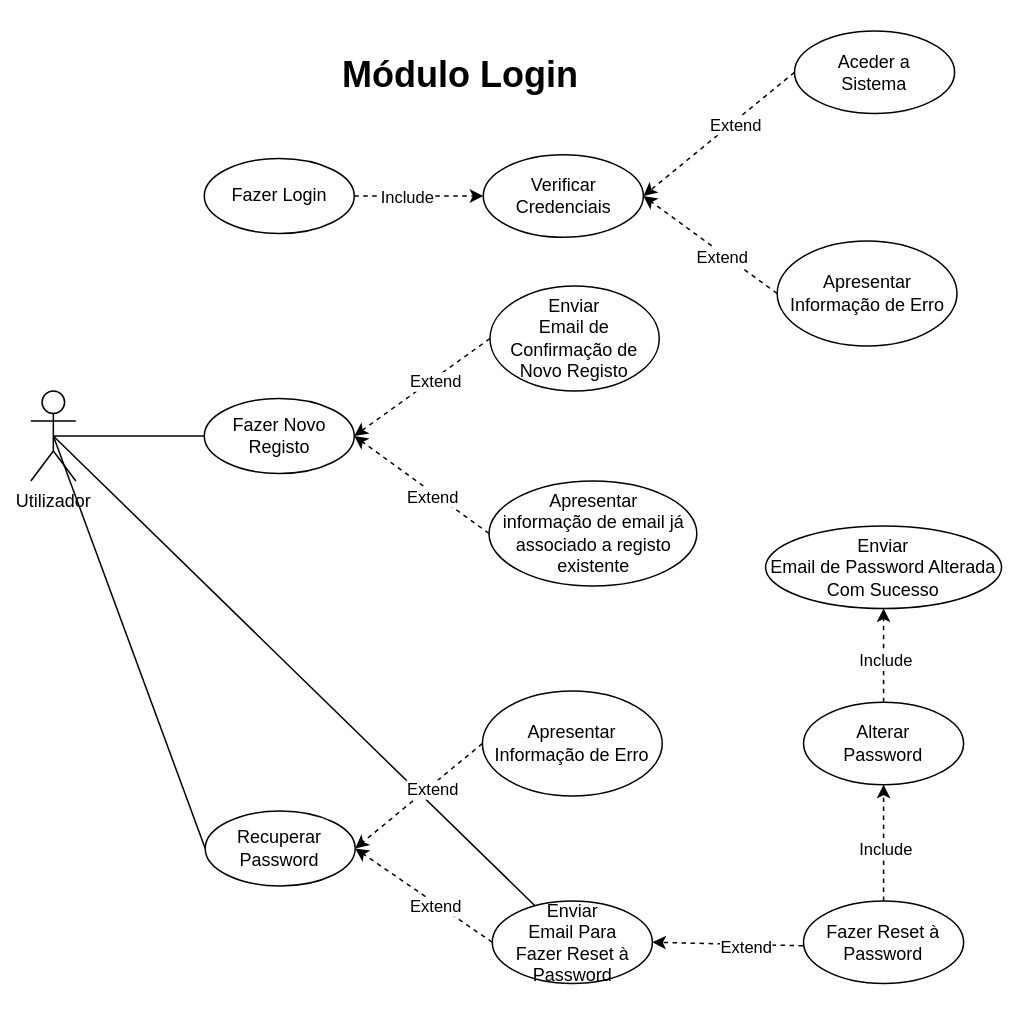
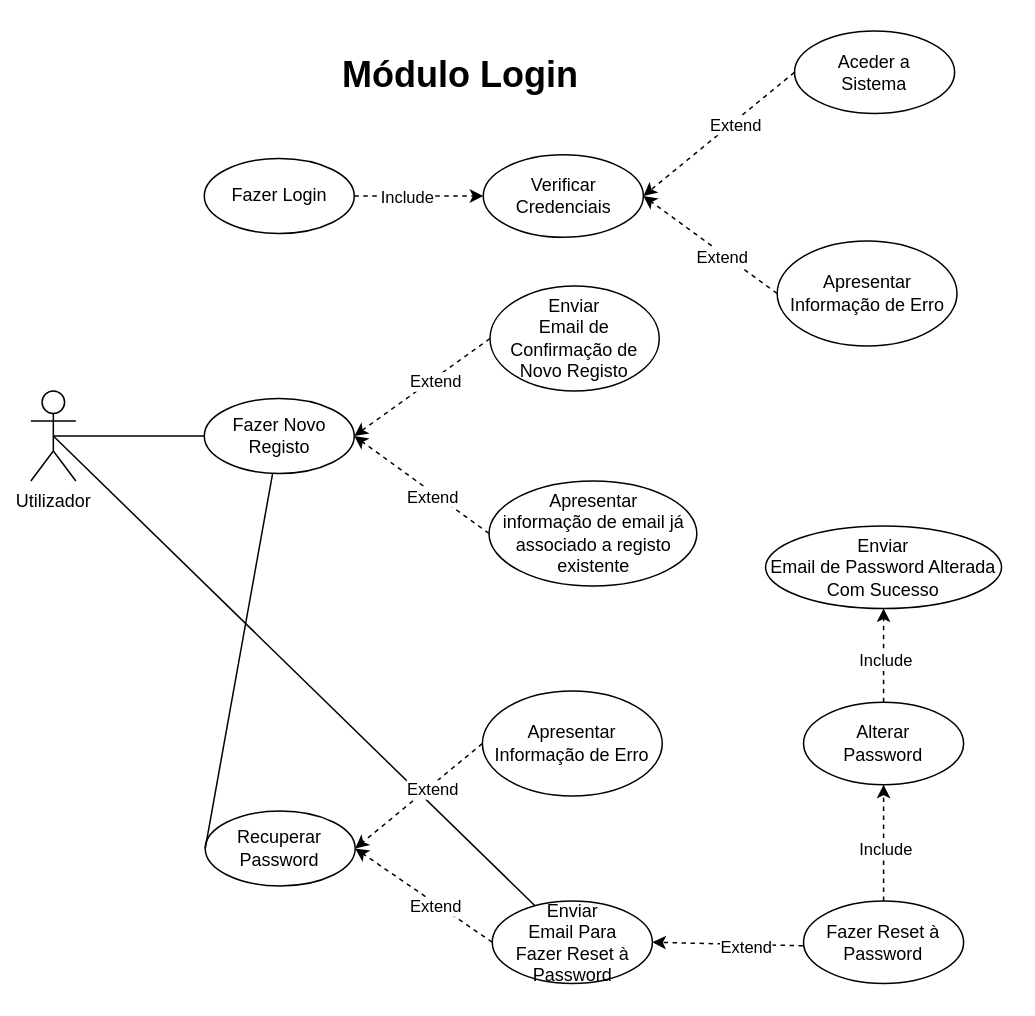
  <mxCell id="0" />
  <mxCell id="1" parent="0" />
  <mxCell id="2" value="&lt;h1&gt;Módulo Login&lt;/h1&gt;" style="text;html=1;strokeColor=none;fillColor=none;spacing=5;spacingTop=-20;whiteSpace=wrap;overflow=hidden;rounded=0;" parent="1" vertex="1"><mxGeometry x="222.75" y="30" width="176.5" height="40" as="geometry" /></mxCell>
  <mxCell id="3" value="Utilizador" style="shape=umlActor;verticalLabelPosition=bottom;verticalAlign=top;html=1;outlineConnect=0;" parent="1" vertex="1"><mxGeometry x="20.06" y="260" width="30" height="60" as="geometry" /></mxCell>
  <mxCell id="4" value="Fazer Login" style="ellipse;whiteSpace=wrap;html=1;" parent="1" vertex="1"><mxGeometry x="135.69" y="105" width="100" height="50" as="geometry" /></mxCell>
  <mxCell id="5" value="" style="endArrow=none;html=1;rounded=0;exitX=0.5;exitY=0.5;exitDx=0;exitDy=0;exitPerimeter=0;" parent="1" source="3" target="19" edge="1"><mxGeometry width="50" height="50" relative="1" as="geometry"><mxPoint x="104.06" y="200" as="sourcePoint" /><mxPoint x="154.06" y="150" as="targetPoint" /></mxGeometry></mxCell>
  <mxCell id="6" value="Verificar &lt;br&gt;Credenciais" style="ellipse;whiteSpace=wrap;html=1;" parent="1" vertex="1"><mxGeometry x="321.67" y="102.5" width="106.75" height="55" as="geometry" /></mxCell>
  <mxCell id="7" value="" style="endArrow=classic;html=1;rounded=0;exitX=1;exitY=0.5;exitDx=0;exitDy=0;dashed=1;entryX=0;entryY=0.5;entryDx=0;entryDy=0;" parent="1" source="4" target="6" edge="1"><mxGeometry width="50" height="50" relative="1" as="geometry"><mxPoint x="284.06" y="240" as="sourcePoint" /><mxPoint x="361.69" y="240" as="targetPoint" /></mxGeometry></mxCell>
  <mxCell id="8" value="Include" style="edgeLabel;html=1;align=center;verticalAlign=middle;resizable=0;points=[];" parent="7" vertex="1" connectable="0"><mxGeometry x="-0.153" y="-2" relative="1" as="geometry"><mxPoint x="-1" y="-2" as="offset" /></mxGeometry></mxCell>
  <mxCell id="9" value="Aceder a &lt;br&gt;Sistema" style="ellipse;whiteSpace=wrap;html=1;" parent="1" vertex="1"><mxGeometry x="529.18" y="20" width="106.75" height="55" as="geometry" /></mxCell>
  <mxCell id="10" value="" style="endArrow=classic;html=1;rounded=0;entryX=1;entryY=0.5;entryDx=0;entryDy=0;dashed=1;exitX=0;exitY=0.5;exitDx=0;exitDy=0;" parent="1" source="9" target="6" edge="1"><mxGeometry width="50" height="50" relative="1" as="geometry"><mxPoint x="414.06" y="270" as="sourcePoint" /><mxPoint x="310.81" y="240" as="targetPoint" /></mxGeometry></mxCell>
  <mxCell id="11" value="Extend" style="edgeLabel;html=1;align=center;verticalAlign=middle;resizable=0;points=[];" parent="10" vertex="1" connectable="0"><mxGeometry x="-0.182" y="2" relative="1" as="geometry"><mxPoint as="offset" /></mxGeometry></mxCell>
  <mxCell id="12" value="Apresentar&lt;br&gt;Informação de Erro" style="ellipse;whiteSpace=wrap;html=1;" parent="1" vertex="1"><mxGeometry x="517.62" y="160" width="119.88" height="70" as="geometry" /></mxCell>
  <mxCell id="13" value="" style="endArrow=classic;html=1;rounded=0;entryX=1;entryY=0.5;entryDx=0;entryDy=0;dashed=1;exitX=0;exitY=0.5;exitDx=0;exitDy=0;" parent="1" source="12" target="6" edge="1"><mxGeometry width="50" height="50" relative="1" as="geometry"><mxPoint x="539.18" y="57.5" as="sourcePoint" /><mxPoint x="438.42" y="140" as="targetPoint" /></mxGeometry></mxCell>
  <mxCell id="14" value="Extend" style="edgeLabel;html=1;align=center;verticalAlign=middle;resizable=0;points=[];" parent="13" vertex="1" connectable="0"><mxGeometry x="-0.182" y="2" relative="1" as="geometry"><mxPoint as="offset" /></mxGeometry></mxCell>
  <mxCell id="15" value="Fazer Novo&lt;br&gt;Registo" style="ellipse;whiteSpace=wrap;html=1;" parent="1" vertex="1"><mxGeometry x="135.69" y="265" width="100" height="50" as="geometry" /></mxCell>
  <mxCell id="16" value="" style="endArrow=none;html=1;rounded=0;entryX=0.5;entryY=0.5;entryDx=0;entryDy=0;entryPerimeter=0;exitX=0;exitY=0.5;exitDx=0;exitDy=0;" parent="1" source="15" target="3" edge="1"><mxGeometry width="50" height="50" relative="1" as="geometry"><mxPoint x="94.06" y="290" as="sourcePoint" /><mxPoint x="144.06" y="240" as="targetPoint" /></mxGeometry></mxCell>
  <mxCell id="17" value="Recuperar&lt;br&gt;Password" style="ellipse;whiteSpace=wrap;html=1;" parent="1" vertex="1"><mxGeometry x="136.31" y="540" width="100" height="50" as="geometry" /></mxCell>
- <mxCell id="18" value="" style="endArrow=none;html=1;rounded=0;entryX=0.5;entryY=0.5;entryDx=0;entryDy=0;entryPerimeter=0;exitX=0;exitY=0.5;exitDx=0;exitDy=0;" parent="1" source="17" target="3" edge="1"><mxGeometry width="50" height="50" relative="1" as="geometry"><mxPoint x="89.06" y="415" as="sourcePoint" /><mxPoint x="22.06" y="355" as="targetPoint" /></mxGeometry></mxCell>
+ <mxCell id="18" value="" style="endArrow=none;html=1;rounded=0;exitX=0;exitY=0.5;exitDx=0;exitDy=0;" parent="1" source="17" target="15" edge="1"><mxGeometry width="50" height="50" relative="1" as="geometry"><mxPoint x="89.06" y="415" as="sourcePoint" /><mxPoint x="22.06" y="355" as="targetPoint" /></mxGeometry></mxCell>
  <mxCell id="19" value="Enviar&lt;br&gt;Email Para&lt;br&gt;Fazer Reset à&lt;br&gt;Password" style="ellipse;whiteSpace=wrap;html=1;" parent="1" vertex="1"><mxGeometry x="327.68" y="600" width="106.75" height="55" as="geometry" /></mxCell>
  <mxCell id="20" value="" style="endArrow=classic;html=1;rounded=0;dashed=1;exitX=0;exitY=0.5;exitDx=0;exitDy=0;entryX=1;entryY=0.5;entryDx=0;entryDy=0;" parent="1" source="19" target="17" edge="1"><mxGeometry width="50" height="50" relative="1" as="geometry"><mxPoint x="208.7" y="710" as="sourcePoint" /><mxPoint x="234.06" y="620" as="targetPoint" /></mxGeometry></mxCell>
  <mxCell id="21" value="Extend" style="edgeLabel;html=1;align=center;verticalAlign=middle;resizable=0;points=[];" parent="20" vertex="1" connectable="0"><mxGeometry x="-0.182" y="2" relative="1" as="geometry"><mxPoint as="offset" /></mxGeometry></mxCell>
  <mxCell id="22" value="Apresentar&lt;br&gt;Informação de Erro" style="ellipse;whiteSpace=wrap;html=1;" parent="1" vertex="1"><mxGeometry x="321.11" y="460" width="119.88" height="70" as="geometry" /></mxCell>
  <mxCell id="23" value="" style="endArrow=classic;html=1;rounded=0;entryX=1;entryY=0.5;entryDx=0;entryDy=0;dashed=1;exitX=0;exitY=0.5;exitDx=0;exitDy=0;" parent="1" source="22" target="17" edge="1"><mxGeometry width="50" height="50" relative="1" as="geometry"><mxPoint x="333.82" y="497.5" as="sourcePoint" /><mxPoint x="223.06" y="570" as="targetPoint" /></mxGeometry></mxCell>
  <mxCell id="24" value="Extend" style="edgeLabel;html=1;align=center;verticalAlign=middle;resizable=0;points=[];" parent="23" vertex="1" connectable="0"><mxGeometry x="-0.182" y="2" relative="1" as="geometry"><mxPoint as="offset" /></mxGeometry></mxCell>
  <mxCell id="25" value="" style="endArrow=classic;html=1;rounded=0;dashed=1;entryX=1;entryY=0.5;entryDx=0;entryDy=0;exitX=0.053;exitY=0.545;exitDx=0;exitDy=0;exitPerimeter=0;" parent="1" source="27" target="19" edge="1"><mxGeometry width="50" height="50" relative="1" as="geometry"><mxPoint x="524.06" y="630" as="sourcePoint" /><mxPoint x="233.06" y="575" as="targetPoint" /></mxGeometry></mxCell>
  <mxCell id="26" value="Extend" style="edgeLabel;html=1;align=center;verticalAlign=middle;resizable=0;points=[];" parent="25" vertex="1" connectable="0"><mxGeometry x="-0.182" y="2" relative="1" as="geometry"><mxPoint as="offset" /></mxGeometry></mxCell>
  <mxCell id="27" value="Fazer Reset à&lt;br&gt;Password" style="ellipse;whiteSpace=wrap;html=1;" parent="1" vertex="1"><mxGeometry x="535.18" y="600" width="106.75" height="55" as="geometry" /></mxCell>
  <mxCell id="28" value="Enviar&lt;br&gt;Email de Confirmação de&lt;br&gt;Novo Registo" style="ellipse;whiteSpace=wrap;html=1;" parent="1" vertex="1"><mxGeometry x="326.18" y="190" width="112.82" height="70" as="geometry" /></mxCell>
  <mxCell id="29" value="" style="endArrow=classic;html=1;rounded=0;dashed=1;exitX=0;exitY=0.5;exitDx=0;exitDy=0;entryX=1;entryY=0.5;entryDx=0;entryDy=0;" parent="1" source="28" target="15" edge="1"><mxGeometry width="50" height="50" relative="1" as="geometry"><mxPoint x="208.7" y="375" as="sourcePoint" /><mxPoint x="236.31" y="230" as="targetPoint" /></mxGeometry></mxCell>
  <mxCell id="30" value="Extend" style="edgeLabel;html=1;align=center;verticalAlign=middle;resizable=0;points=[];" parent="29" vertex="1" connectable="0"><mxGeometry x="-0.182" y="2" relative="1" as="geometry"><mxPoint as="offset" /></mxGeometry></mxCell>
  <mxCell id="31" value="Apresentar&lt;br&gt;informação de email já associado a registo existente" style="ellipse;whiteSpace=wrap;html=1;" parent="1" vertex="1"><mxGeometry x="325.51" y="320" width="138.55" height="70" as="geometry" /></mxCell>
  <mxCell id="32" value="" style="endArrow=classic;html=1;rounded=0;dashed=1;exitX=0;exitY=0.5;exitDx=0;exitDy=0;entryX=1;entryY=0.5;entryDx=0;entryDy=0;" parent="1" source="31" target="15" edge="1"><mxGeometry width="50" height="50" relative="1" as="geometry"><mxPoint x="347.07" y="217.5" as="sourcePoint" /><mxPoint x="244.06" y="330" as="targetPoint" /></mxGeometry></mxCell>
  <mxCell id="33" value="Extend" style="edgeLabel;html=1;align=center;verticalAlign=middle;resizable=0;points=[];" parent="32" vertex="1" connectable="0"><mxGeometry x="-0.182" y="2" relative="1" as="geometry"><mxPoint as="offset" /></mxGeometry></mxCell>
  <mxCell id="34" value="" style="endArrow=classic;html=1;rounded=0;exitX=0.5;exitY=0;exitDx=0;exitDy=0;dashed=1;entryX=0.5;entryY=1;entryDx=0;entryDy=0;" parent="1" source="27" target="36" edge="1"><mxGeometry width="50" height="50" relative="1" as="geometry"><mxPoint x="579" y="570" as="sourcePoint" /><mxPoint x="579" y="540" as="targetPoint" /></mxGeometry></mxCell>
  <mxCell id="35" value="Include" style="edgeLabel;html=1;align=center;verticalAlign=middle;resizable=0;points=[];" parent="34" vertex="1" connectable="0"><mxGeometry x="-0.153" y="-2" relative="1" as="geometry"><mxPoint x="-1" y="-2" as="offset" /></mxGeometry></mxCell>
  <mxCell id="36" value="Alterar&lt;br&gt;Password" style="ellipse;whiteSpace=wrap;html=1;" parent="1" vertex="1"><mxGeometry x="535.18" y="467.5" width="106.75" height="55" as="geometry" /></mxCell>
  <mxCell id="37" value="Enviar&lt;br&gt;Email de Password Alterada Com Sucesso" style="ellipse;whiteSpace=wrap;html=1;" parent="1" vertex="1"><mxGeometry x="509.88" y="350" width="157.35" height="55" as="geometry" /></mxCell>
  <mxCell id="38" value="" style="endArrow=classic;html=1;rounded=0;exitX=0.5;exitY=0;exitDx=0;exitDy=0;dashed=1;entryX=0.5;entryY=1;entryDx=0;entryDy=0;" parent="1" source="36" target="37" edge="1"><mxGeometry width="50" height="50" relative="1" as="geometry"><mxPoint x="678.995" y="407.5" as="sourcePoint" /><mxPoint x="678.995" y="330" as="targetPoint" /></mxGeometry></mxCell>
  <mxCell id="39" value="Include" style="edgeLabel;html=1;align=center;verticalAlign=middle;resizable=0;points=[];" parent="38" vertex="1" connectable="0"><mxGeometry x="-0.153" y="-2" relative="1" as="geometry"><mxPoint x="-1" y="-2" as="offset" /></mxGeometry></mxCell>
